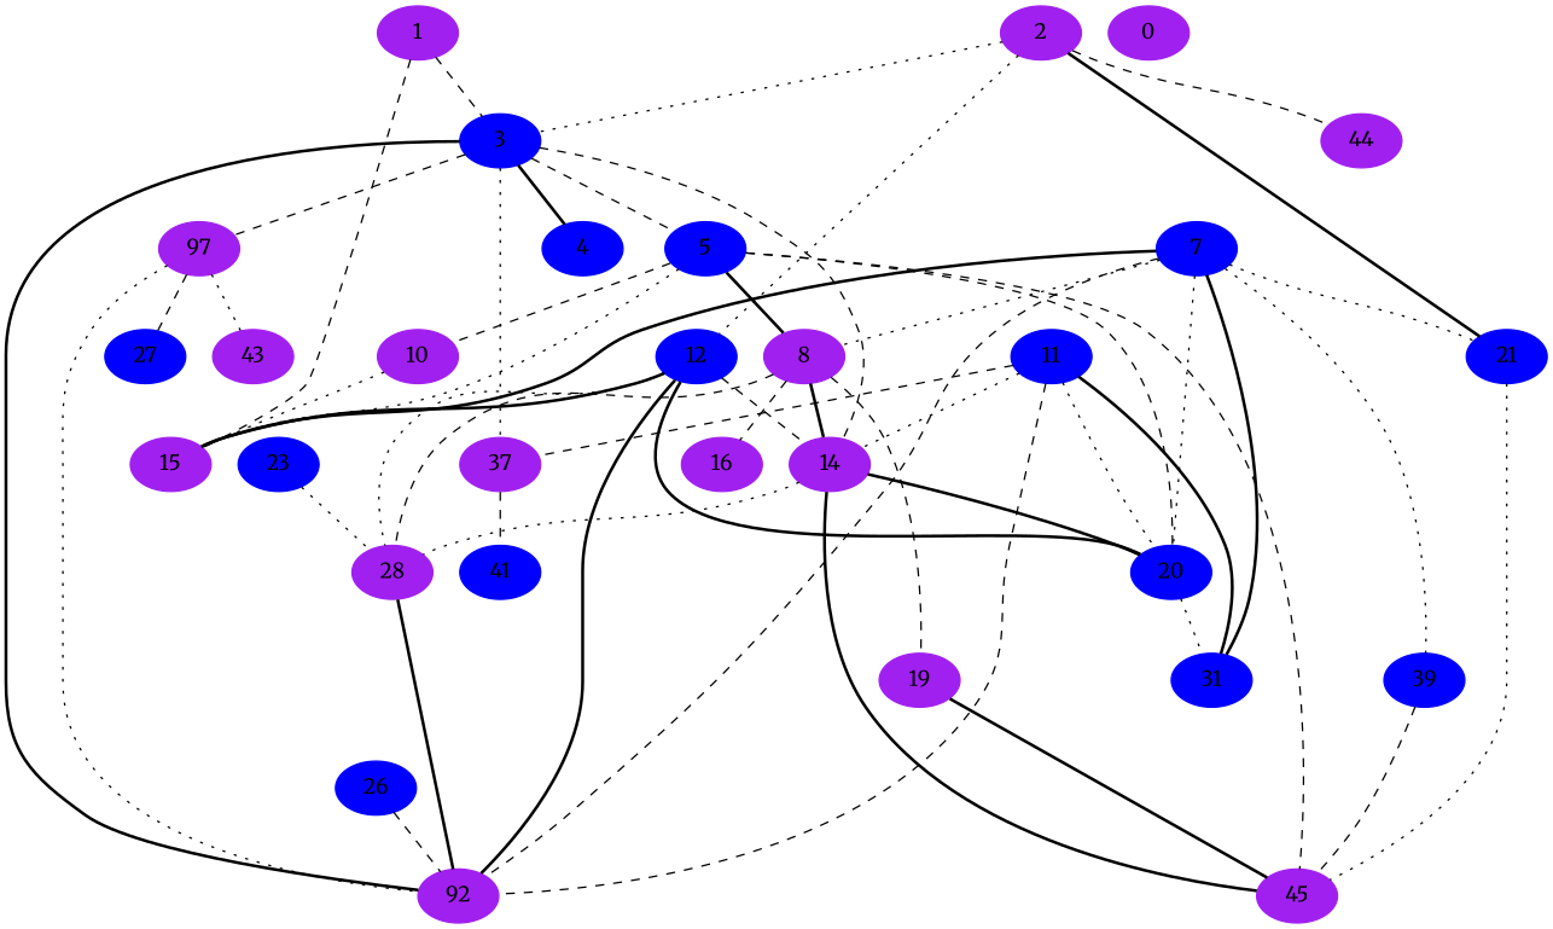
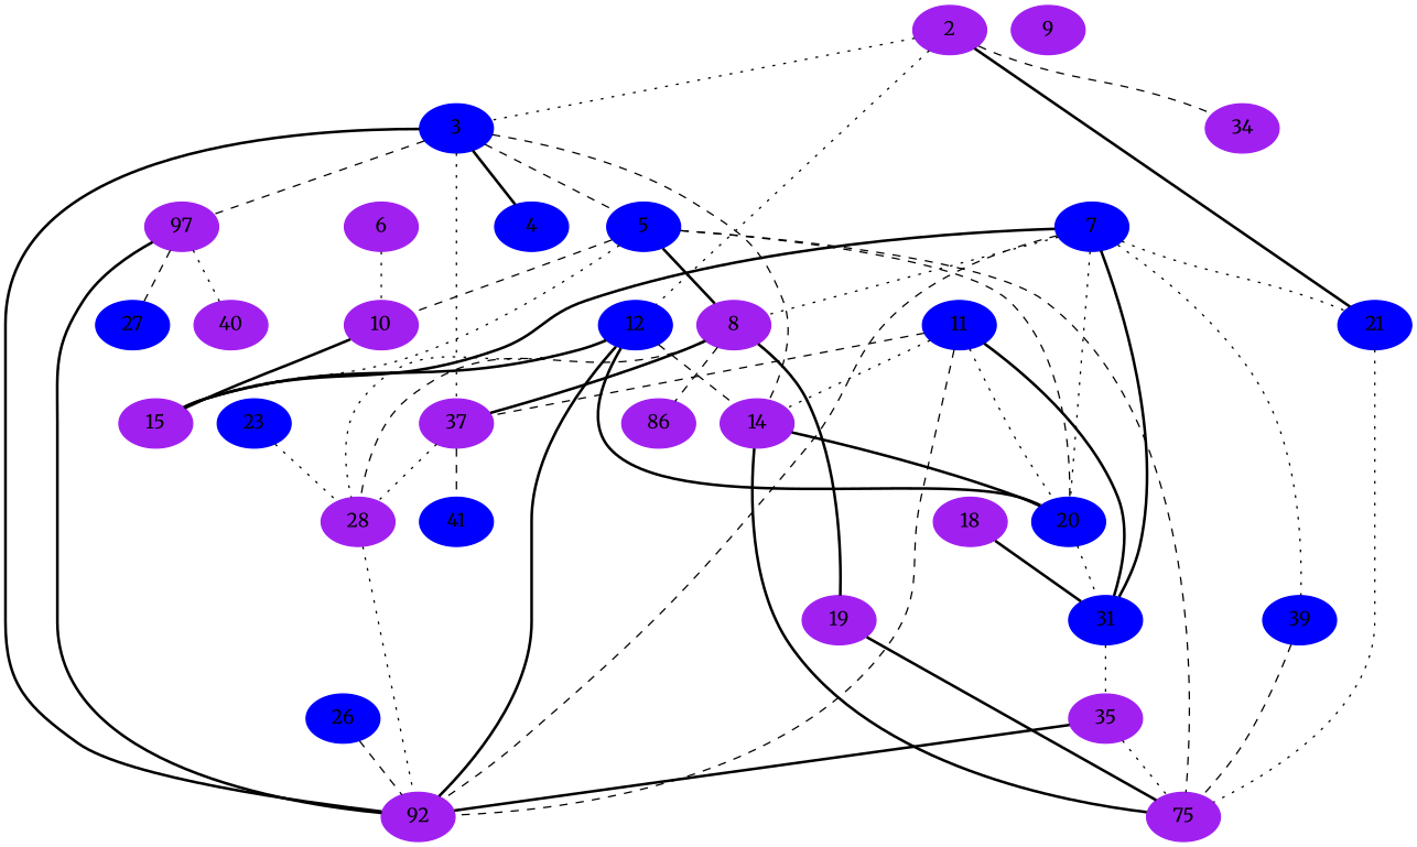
  graph {
    fontname=Merriweather
    node [color=purple fontname=Merriweather style=filled]
    edge [fontname=Merriweather style=dashed]
    3 [color=blue super="+47"]
    4 [color=blue]
    5 [color=blue super="+36"]
    14
    n5 [label=97 super="+22"]
    37
    n7 [label=92 super="+48"]
-   1
    15 [super="+43"]
    2 [super="+13"]
    12 [color=blue super="+38"]
    21 [color=blue]
-   44
+   44 [label=34]
    20 [color=blue super="+25"]
    28 [super="+30"]
-   45 [super="+50"]
+   45 [super="+50" label=75]
    8 [super="+46"]
    10 [super="+24"]
    27 [color=blue]
-   40 [label=43]
+   40
    41 [color=blue]
-   16
+   16 [label=86]
    19
    31 [color=blue super="+34"]
+   6
    7 [color=blue super="+29"]
    39 [color=blue super="+49"]
-   9 [label=0]
+   35
+   9
    11 [color=blue super="+32"]
+   18
    23 [color=blue super="+51"]
    26 [color=blue super="+33"]
    3 -- 4 [style=bold]
    3 -- 5
    3 -- 14
    3 -- n5
    3 -- 37 [style=dotted]
    3 -- n7 [style=bold weight=2]
    5 -- 15 [style=dotted]
    5 -- 20
    5 -- 45
    5 -- 8 [style=bold]
    5 -- 10
    14 -- 20 [style=bold]
-   14 -- 28 [style=dotted]
+   37 -- 28 [style=dotted]
    14 -- 45 [style=bold]
-   n5 -- n7 [style=dotted]
+   n5 -- n7 [style=bold]
    n5 -- 27
    n5 -- 40 [style=dotted]
    37 -- 41
-   1 -- 3
-   1 -- 15
    2 -- 3 [style=dotted]
    2 -- 12 [style=dotted]
    2 -- 21 [style=bold]
    2 -- 44
    12 -- 14
    12 -- n7 [style=bold]
    12 -- 15 [style=bold]
    12 -- 20 [style=bold]
    12 -- 28 [style=dotted]
    21 -- 45 [style=dotted]
    20 -- 31 [style=dotted]
-   28 -- n7 [style=bold]
-   8 -- 14 [style=bold]
+   28 -- n7 [style=dotted]
+   8 -- 37 [style=bold]
    8 -- 28
    8 -- 16
-   8 -- 19
-   10 -- 15 [style=dotted]
+   8 -- 19 [style=bold]
+   10 -- 15 [style=bold]
    19 -- 45 [style=bold]
+   31 -- 35 [style=dotted]
+   6 -- 10 [style=dotted]
    7 -- n7
    7 -- 15 [style=bold]
    7 -- 21 [style=dotted]
    7 -- 20 [style=dotted weight=2]
    7 -- 8 [style=dotted]
    7 -- 31 [style=bold]
    7 -- 39 [style=dotted]
    39 -- 45
+   35 -- n7 [style=bold]
+   35 -- 45 [style=dotted]
    11 -- 14 [style=dotted]
    11 -- 37
    11 -- n7
    11 -- 20 [style=dotted]
    11 -- 31 [style=bold]
+   18 -- 31 [style=bold]
    23 -- 28 [style=dotted]
    26 -- n7
  }
